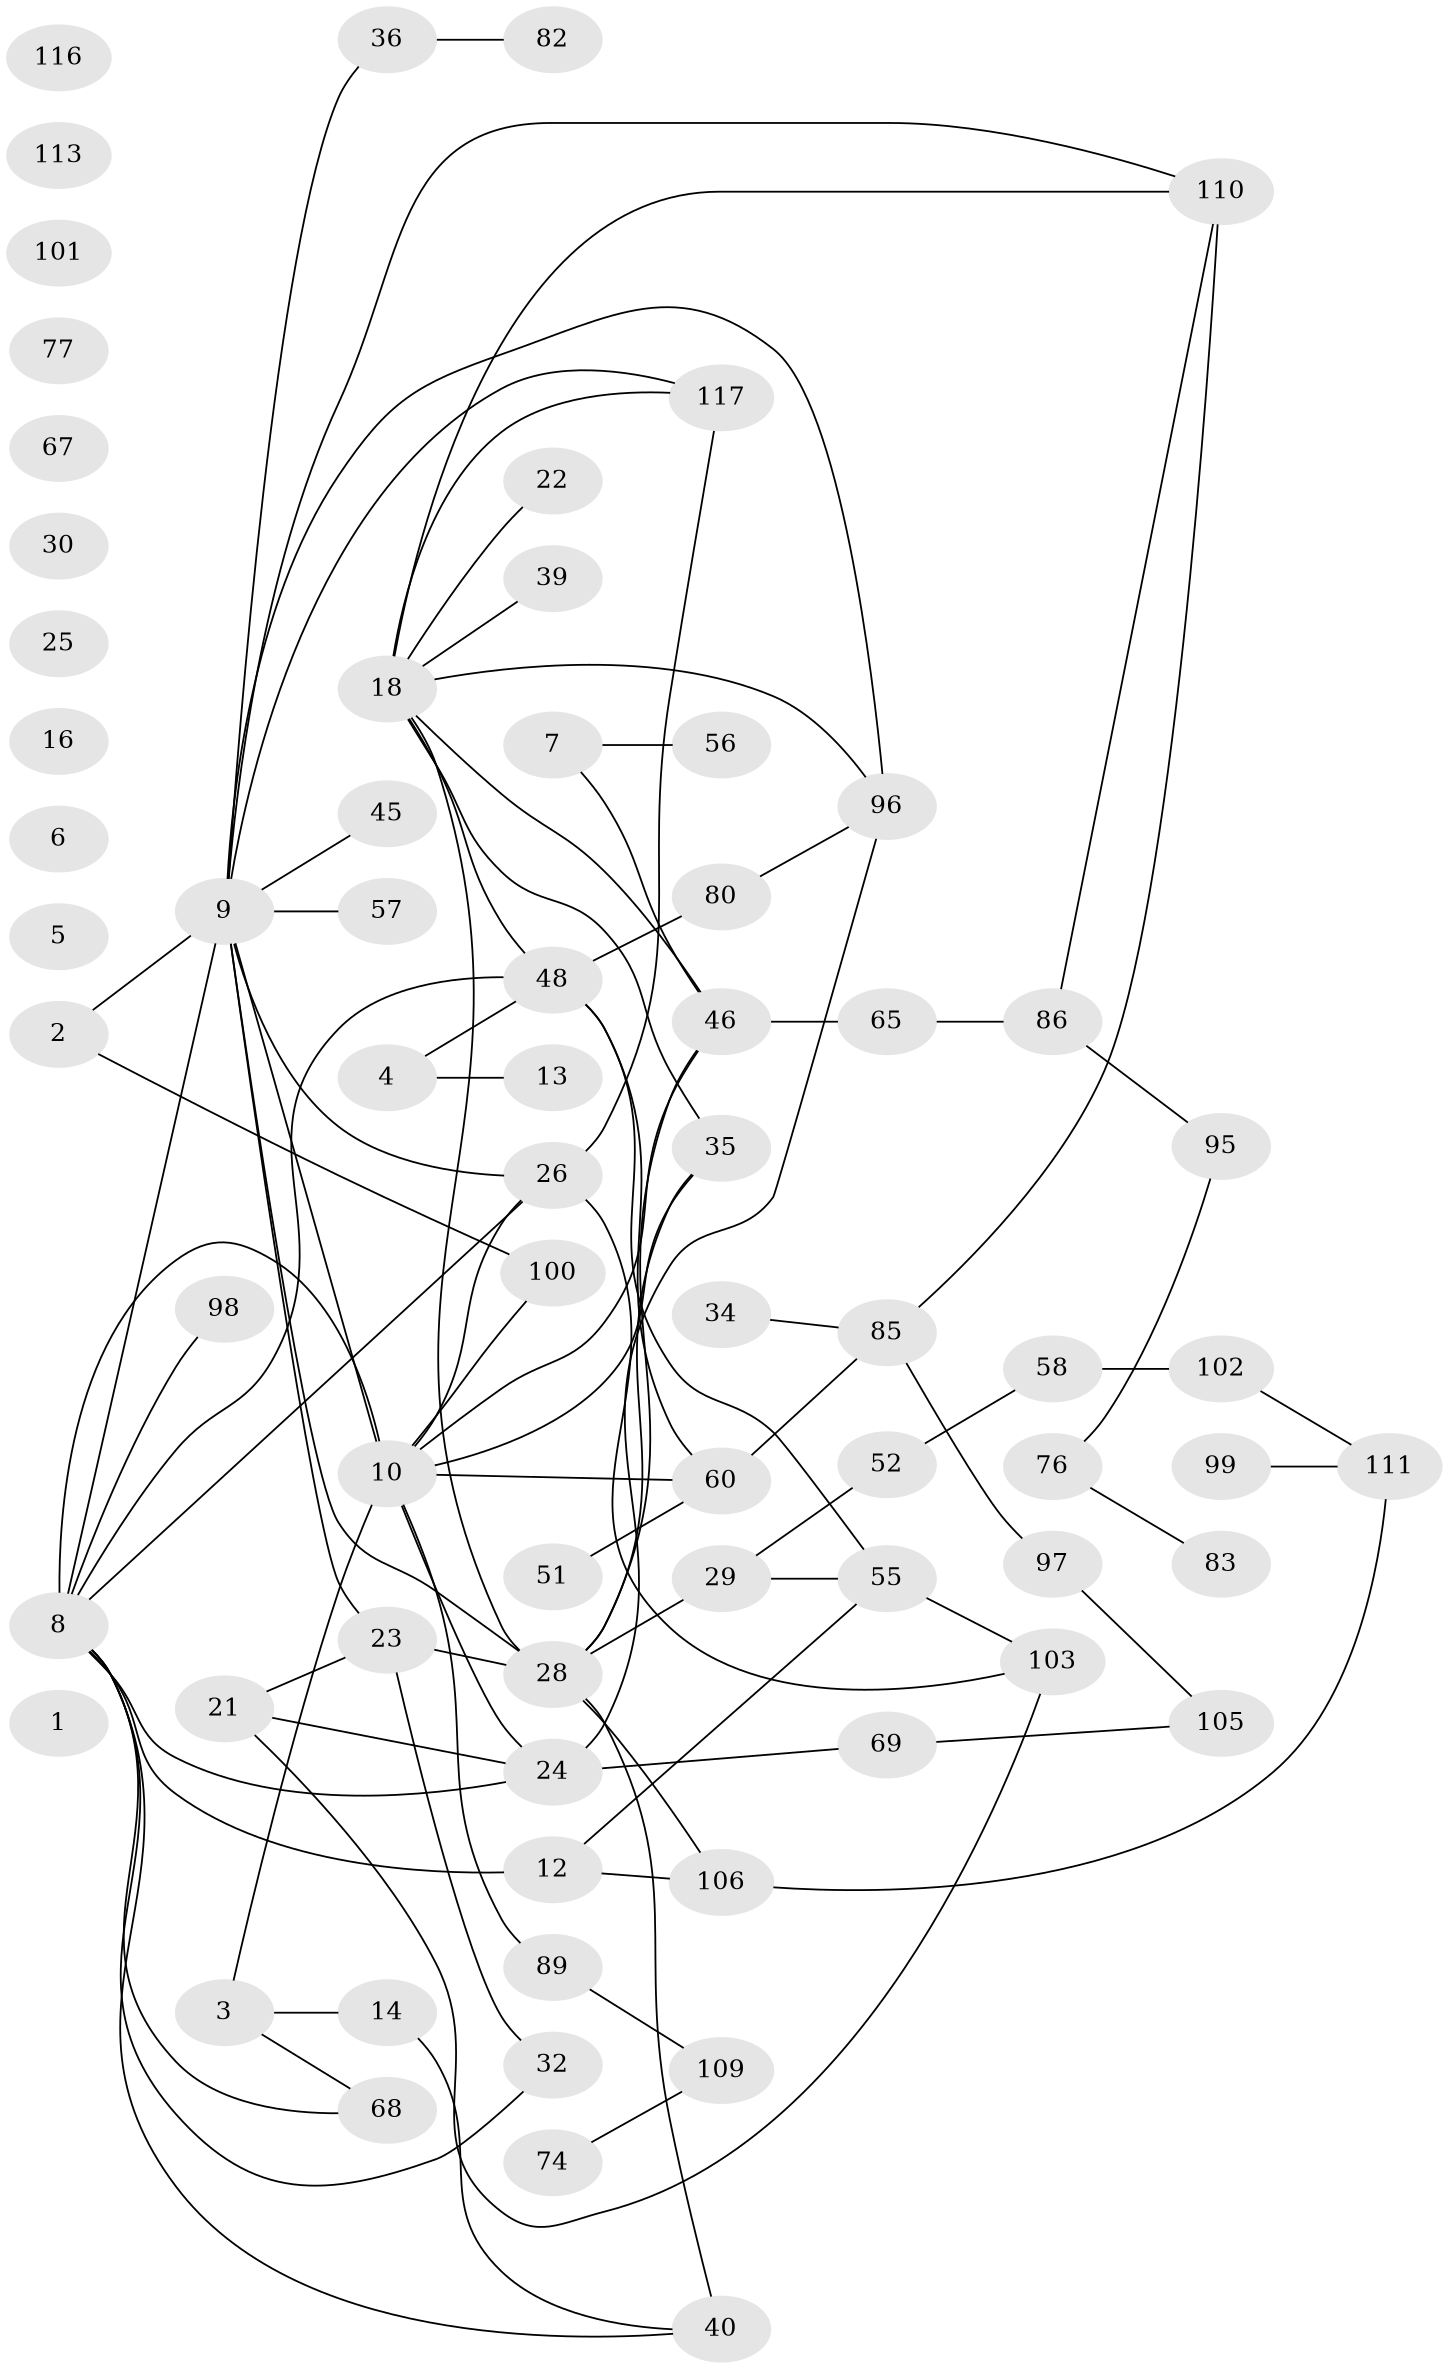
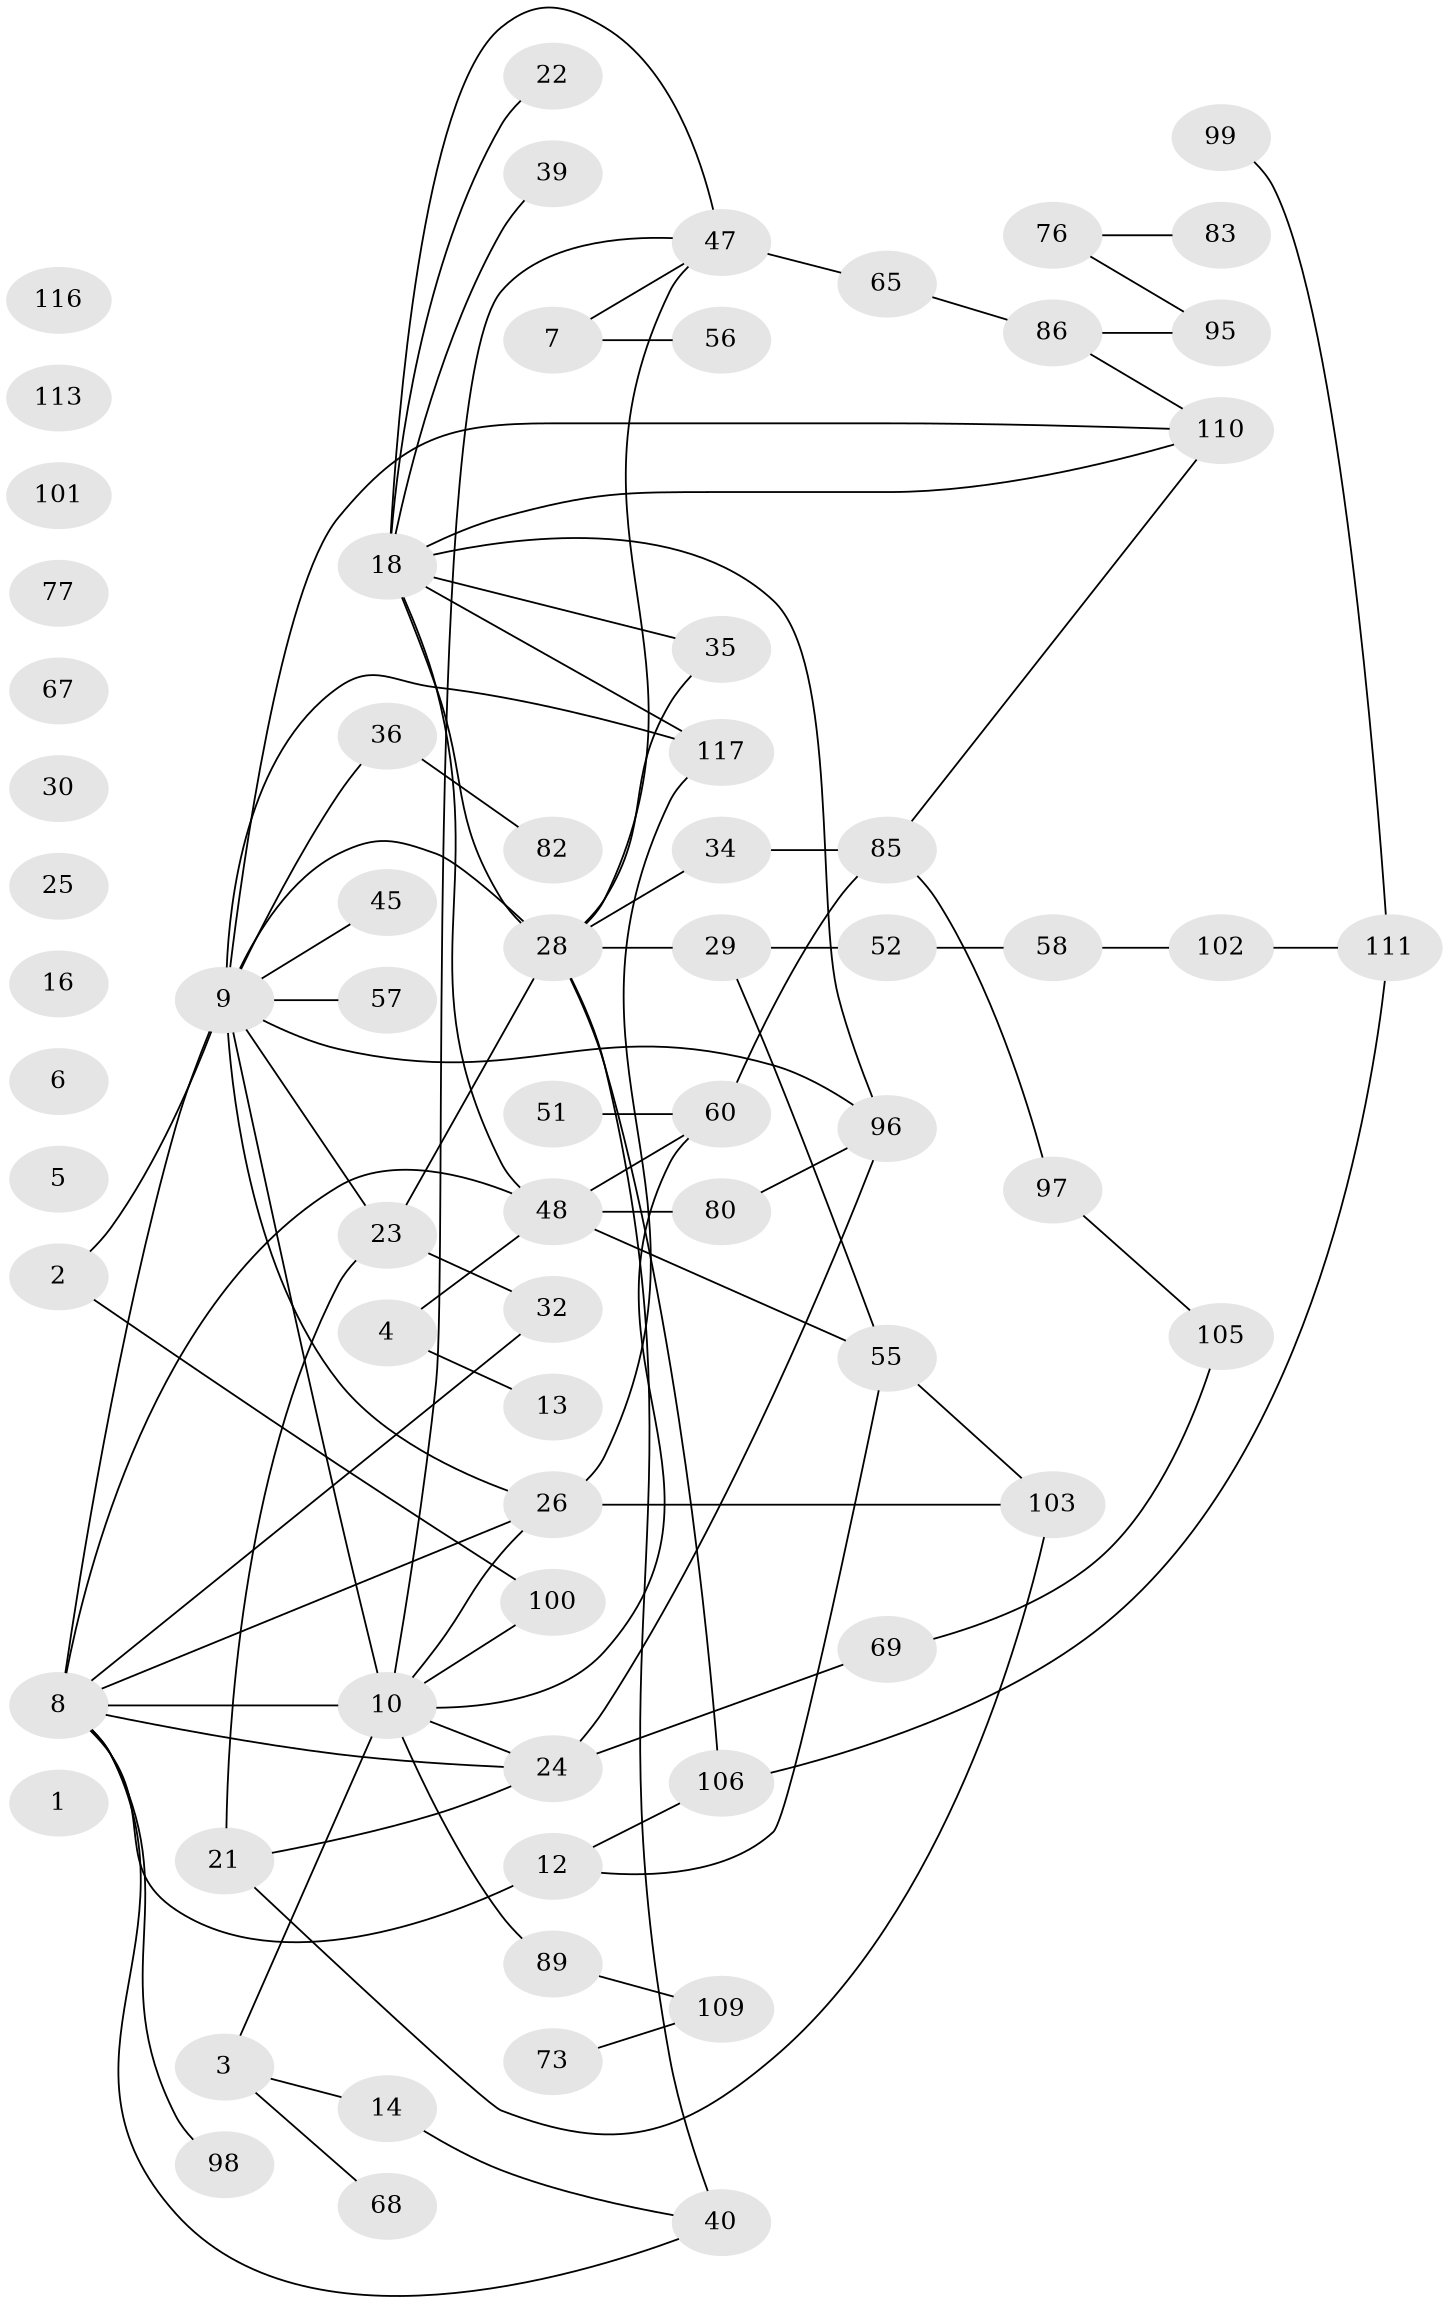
  graph {
    rankdir=LR
    node [color=gray90 style=filled]
    1
    2 [super="+50+59"]
    9 [super="+19+42+53"]
    100
    10 [super="+17+37+112"]
    26 [super="+66"]
    23 [super="+43"]
    28 [super="+47+71+91"]
    36 [super="+41"]
    45
    57
    96
    110
    117
    3 [super="+15"]
    14 [super="+44"]
    68
-   46 [super="+94"]
+   46 [super="+94" label=47]
    24 [super="+75+93+108"]
    35 [super="+115"]
    60
    89
    40 [super="+79"]
    4 [super="+81"]
    13 [super="+27"]
    48 [super="+70+107"]
    55
    80
    5 [super="+11"]
    6
    7 [super="+64"]
    56
    65
    8 [super="+49+63+78+87+90"]
    12 [super="+92+101"]
    32 [super="+38"]
    98
    106
    69
    103
    29 [super="+31+73"]
    34 [super="+62"]
    82
    85
    109
    16
    18 [super="+20+54+61+114"]
    22 [super="+88"]
    39
    21 [super="+84"]
    105
    25 [super="+72"]
    52
    111
    58
    30 [super="+33"]
    97
    86
    51
    102
    95
    67
-   74
+   74 [label=73]
    76
    83
    77
    99
    n68 [label=101]
    113
    116
    2 -- 9
    2 -- 100
    9 -- 10
    9 -- 26
    9 -- 23
    9 -- 28
    9 -- 36
    9 -- 45
    9 -- 57
    9 -- 96
    9 -- 110 [weight=2]
    9 -- 117
    10 -- 100
    10 -- 26
    10 -- 46
    10 -- 24
-   10 -- 35
    10 -- 60
    10 -- 89
    26 -- 117
    26 -- 103
    23 -- 28
    23 -- 32
    28 -- 46
    28 -- 35
    28 -- 40
    28 -- 106
    28 -- 29
+   28 -- 34
    36 -- 82
    3 -- 10
    3 -- 14
    3 -- 68
    14 -- 40
    46 -- 65
    24 -- 96
    24 -- 69
    60 -- 85
    89 -- 109
    4 -- 13
    4 -- 48
    48 -- 60
    48 -- 55
    48 -- 80
    55 -- 103
    80 -- 96
    7 -- 46
    7 -- 56
    65 -- 86
    8 -- 9
    8 -- 10
    8 -- 26
-   8 -- 68
    8 -- 24
    8 -- 40
    8 -- 48
    8 -- 12
    8 -- 32
    8 -- 98
    12 -- 55
    12 -- 106
    106 -- 111
    69 -- 105
    29 -- 55
    29 -- 52
    34 -- 85
    85 -- 110
    85 -- 97
    18 -- 28 [weight=2]
    18 -- 96
    18 -- 110
    18 -- 117
    18 -- 46
    18 -- 35
    18 -- 48
    18 -- 22
    18 -- 39
    21 -- 23
    21 -- 24
    21 -- 103
    52 -- 58
    58 -- 102
    97 -- 105
    86 -- 110
    86 -- 95
    51 -- 60
    102 -- 111
    74 -- 109
    76 -- 95
    76 -- 83
    99 -- 111
  }
